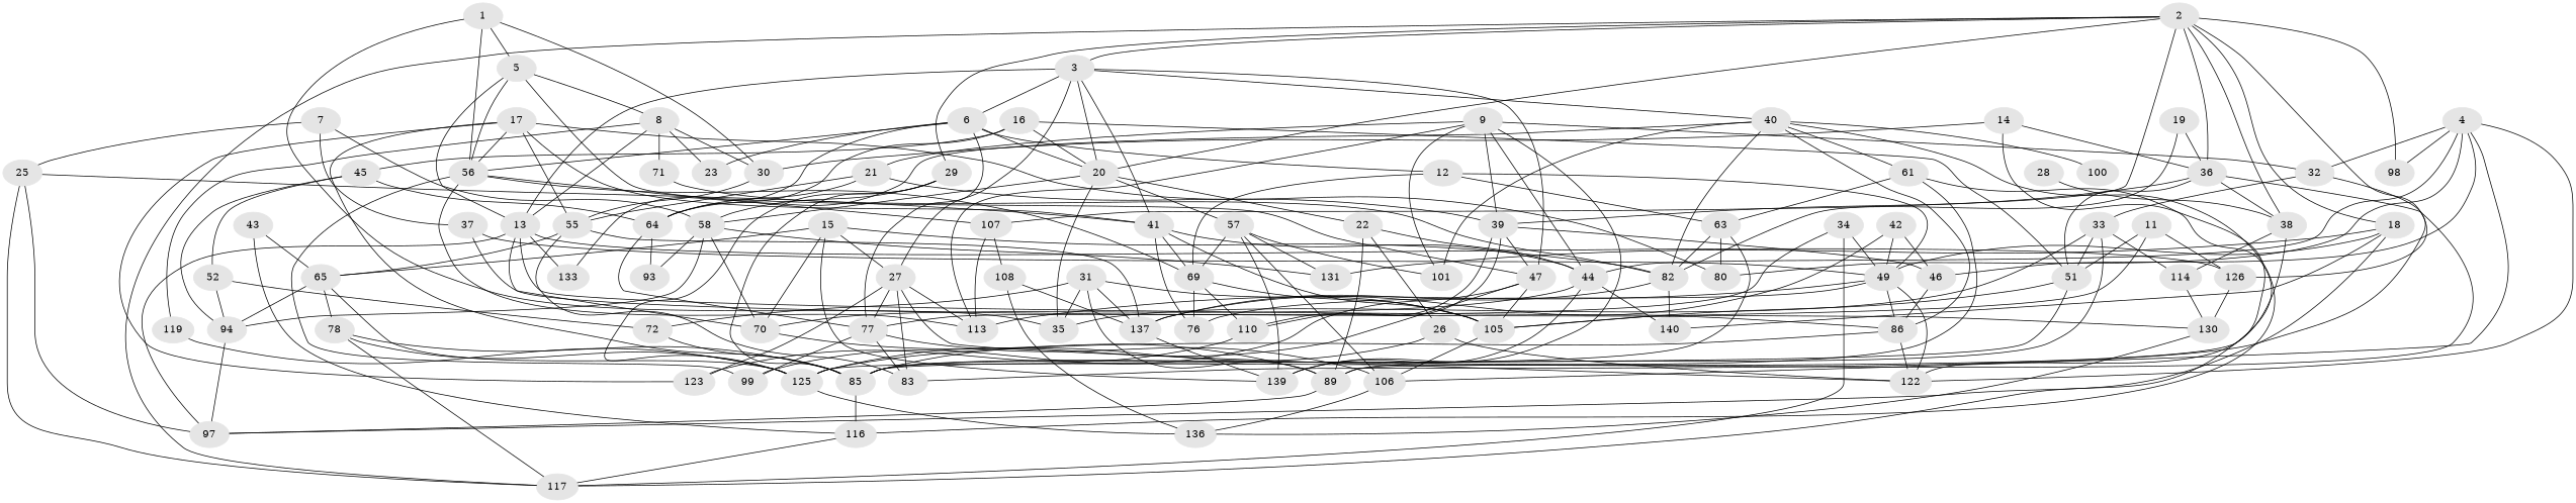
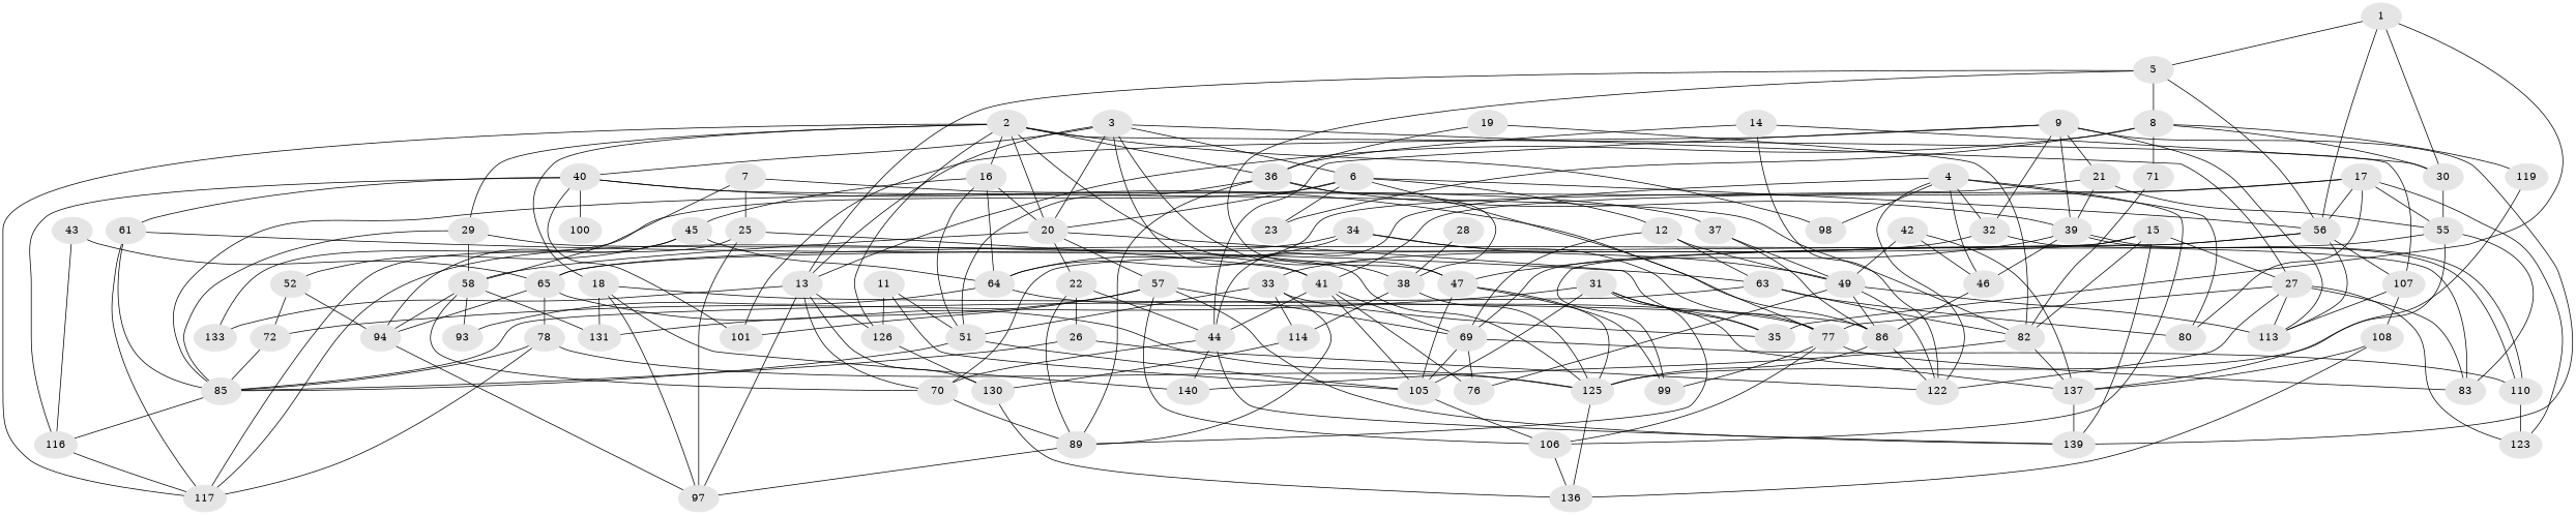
  graph {
    node [color=gray90 style=filled]
    1 [super="+104"]
    5
    30
    35
    56 [super="+120"]
    13 [super="+109"]
    47 [super="+84"]
    8 [super="+68"]
    55
    107
    113
    69
    99
    2 [super="+129"]
    3 [super="+134"]
    18 [super="+48"]
    20 [super="+75"]
    29
    36 [super="+74"]
    38 [super="+60"]
    98
    117
    126
    6 [super="+10"]
    27 [super="+124"]
    40 [super="+95"]
    41 [super="+92"]
    49 [super="+96"]
    97
    131
    140
    58 [super="+73"]
    22
    57 [super="+88"]
    85 [super="+87"]
    125 [super="+132"]
    39
    51 [super="+115"]
    89 [super="+111"]
    114
    108
    130
    12 [super="+24"]
    23
    77 [super="+90"]
    133
    70
    122
    123
    83
    101
    82 [super="+102"]
    64 [super="+81"]
    100
    86 [super="+127"]
    61
    116 [super="+118"]
    44 [super="+62"]
    105 [super="+112"]
    76
    4 [super="+67"]
    32 [super="+54"]
    46
    80
    106 [super="+121"]
    33 [super="+138"]
    139
    136
    71
    119
    63 [super="+128"]
    25 [super="+103"]
    7
    37
    94
    93
    9 [super="+50"]
    21
    110
    11
    14
    15 [super="+59"]
    65 [super="+135"]
    78 [super="+79"]
    137
    16
    45
    52
    17 [super="+53"]
    19
    26
    28
    31
    72
    34
    42 [super="+91"]
    43
    1 -- 5
    1 -- 30
    1 -- 35
    1 -- 56
    5 -- 56
    5 -- 13
    5 -- 47
    5 -- 8
    30 -- 55
    56 -- 107
    56 -- 113
    56 -- 69
    56 -- 99
    13 -- 126
    13 -- 97
    13 -- 130
    13 -- 133
    13 -- 70
    47 -- 99
    47 -- 125
    47 -- 105
    8 -- 30
    8 -- 13
    8 -- 23
    8 -- 71
    8 -- 119
    55 -- 83
    55 -- 65
    55 -- 137
    107 -- 113
    107 -- 108
    69 -- 105
    69 -- 76
    69 -- 110
    2 -- 107
-   2 -- 3
+   2 -- 16
    2 -- 18
    2 -- 20
    2 -- 29
    2 -- 36
    2 -- 38
    2 -- 98
    2 -- 117
    2 -- 126
    3 -- 13
    3 -- 47
    3 -- 20
    3 -- 6
    3 -- 27
    3 -- 40
    3 -- 41
-   18 -- 49
+   18 -- 86
    18 -- 97
    18 -- 131
    18 -- 140
    20 -- 35
    20 -- 58
    20 -- 22
    20 -- 57
    29 -- 58
    29 -- 85
    29 -- 125
    36 -- 38
    36 -- 39
    36 -- 51
    36 -- 89
    38 -- 125
    38 -- 114
    126 -- 130
    6 -- 56
    6 -- 20
    6 -- 12
    6 -- 23
    6 -- 77
    6 -- 133
    27 -- 113
    27 -- 77
    27 -- 122
    27 -- 123
    27 -- 83
    40 -- 101
    40 -- 82
-   40 -- 64
+   34 -- 64
    40 -- 100
    40 -- 86
    40 -- 61
    40 -- 116
    41 -- 69
    41 -- 44
    41 -- 105
    41 -- 76
    49 -- 113
    49 -- 122
    49 -- 86
    49 -- 76
    58 -- 131
    58 -- 70
    58 -- 94
    58 -- 93
    22 -- 89
    22 -- 44
    22 -- 26
    57 -- 69
    57 -- 131
    57 -- 101
    57 -- 106
    57 -- 139
    85 -- 116 [weight=2]
    125 -- 136
    39 -- 47
    39 -- 46
    39 -- 110
    39 -- 110
    51 -- 85
    51 -- 105
    89 -- 97
    114 -- 130
    108 -- 136
    108 -- 137
    130 -- 136
    12 -- 69
    12 -- 49
    12 -- 63
    77 -- 99
    77 -- 83
    77 -- 106
    70 -- 89
    82 -- 140
    82 -- 137
    64 -- 77
    64 -- 93
    86 -- 125
    86 -- 122
    61 -- 117
    61 -- 85
    61 -- 63
    116 -- 117
    44 -- 140
    44 -- 70
    44 -- 139
    105 -- 106
    4 -- 98
    4 -- 122
    4 -- 44
    4 -- 32
    4 -- 46
    4 -- 80
    4 -- 106
    32 -- 83
    32 -- 33
    46 -- 86
    106 -- 136
    33 -- 35
    33 -- 51
    33 -- 89
    33 -- 114
    71 -- 82
    119 -- 125
    63 -- 85
    63 -- 82
    63 -- 80
    25 -- 117
    25 -- 41
    25 -- 97
    7 -- 58
    7 -- 25
    7 -- 37
    37 -- 49
    37 -- 86
    94 -- 97
    9 -- 113
    9 -- 39
    9 -- 101
    9 -- 44
    9 -- 32
    9 -- 139
    9 -- 21
    21 -- 55
    21 -- 39
    21 -- 64
    110 -- 123
    11 -- 126
    11 -- 51
    11 -- 105
    14 -- 30
    14 -- 36
    14 -- 122
    15 -- 27
    15 -- 70
    15 -- 82
    15 -- 139
    15 -- 65
    65 -- 125
    65 -- 94
    65 -- 78
    78 -- 117
    78 -- 85
    78 -- 125
    137 -- 139
    16 -- 20
    16 -- 51
    16 -- 64
    16 -- 45
    45 -- 64
    45 -- 94
    45 -- 52
    52 -- 94
    52 -- 72
    17 -- 56
    17 -- 55
    17 -- 41
    17 -- 85
    17 -- 123
    17 -- 80
    19 -- 36
    19 -- 82
    26 -- 85
    26 -- 122
    28 -- 38
    31 -- 35
    31 -- 89
    31 -- 105
    31 -- 137
    31 -- 72
    72 -- 85
    34 -- 117
    34 -- 49
    34 -- 77
    42 -- 49
    42 -- 46
    42 -- 137
    43 -- 116
    43 -- 65
  }
